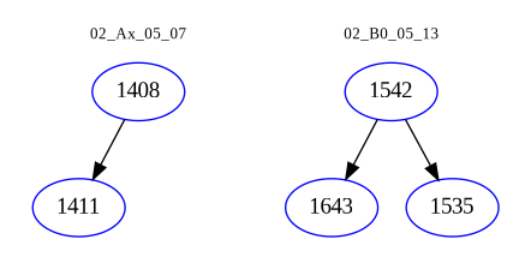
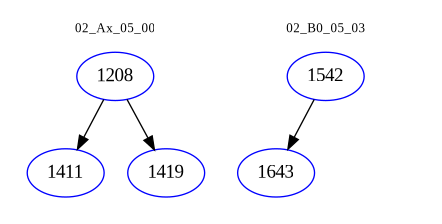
  digraph {
    fontname="Liberation Serif"
    node [color=blue fontname="Liberation Serif"]
    edge [color=black fontname="Liberation Serif"]
-   n1 [label=1408]
+   n1 [label=1208]
    n2 [label=1411]
+   n3 [label=1419]
    n4 [label=1542]
    n5 [label=1643]
-   n6 [label=1535]
    subgraph cluster_1 {
      color=white
      fontsize=10
-     label="02_Ax_05_07"
+     label="02_Ax_05_00"
      n1
      n2
+     n3
    }
    subgraph cluster_2 {
      color=white
      fontsize=10
-     label="02_B0_05_13"
+     label="02_B0_05_03"
      n4
      n5
-     n6
    }
    n1 -> n2
+   n1 -> n3
    n4 -> n5
-   n4 -> n6
  }
